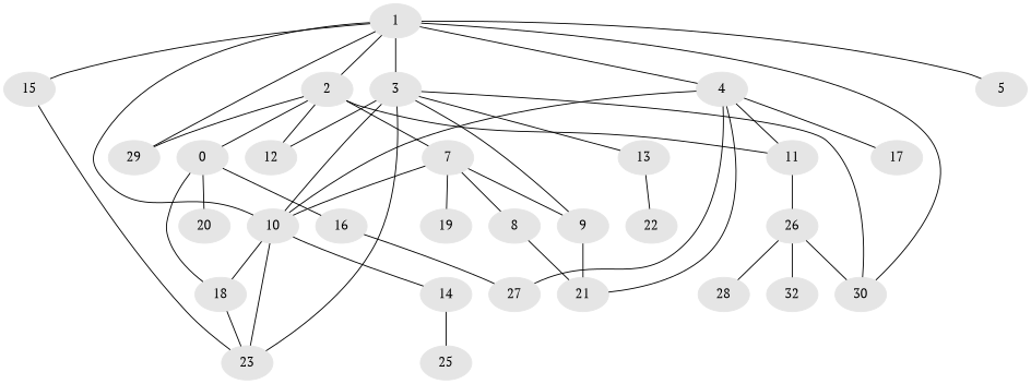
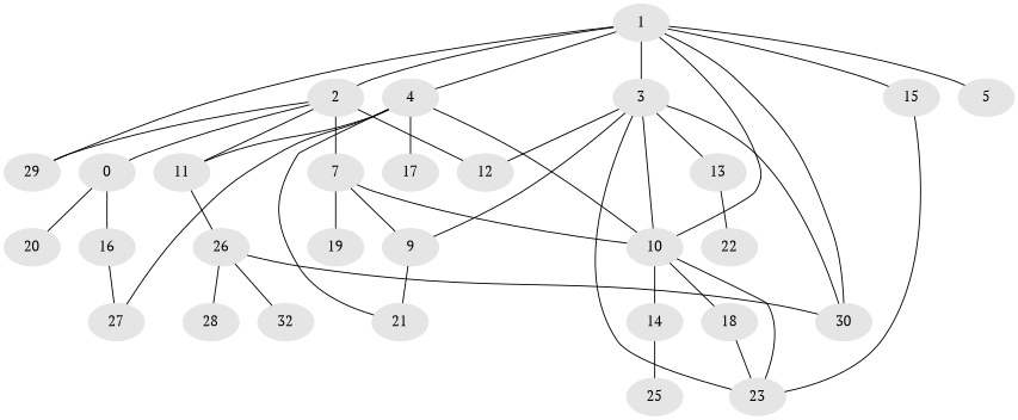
  graph {
    fontname="PT Serif"
    node [color=gray90 fontname="PT Serif" style=filled]
    edge [fontname="PT Serif" weight=1.0]
    1
    2
    3
    4
    5
    10
    15
    29
    30
    n10 [label=0]
    7
    11
    12
    9
    13
    23
    17
    21
    27
    18
    14
    16
    20
-   8
    19
    26
    22
    25
    28
    32
    1 -- 2 [weight=2.0]
    1 -- 3 [weight=6.0]
    1 -- 4
    1 -- 5
    1 -- 10
    1 -- 15
    1 -- 29
    1 -- 30
    2 -- 29
    2 -- n10
    2 -- 7
    2 -- 11
    2 -- 12
    3 -- 10
    3 -- 30
    3 -- 12
    3 -- 9
    3 -- 13
    3 -- 23
    4 -- 10
    4 -- 11
    4 -- 17
    4 -- 21
    4 -- 27
    10 -- 23
    10 -- 18
    10 -- 14
    15 -- 23
-   n10 -- 18
    n10 -- 16
    n10 -- 20
    7 -- 10
    7 -- 9
-   7 -- 8
    7 -- 19 [weight=6.0]
    11 -- 26 [weight=3.0]
    9 -- 21
    13 -- 22
    18 -- 23
    14 -- 25
    16 -- 27
-   8 -- 21
    26 -- 30
    26 -- 28
    26 -- 32
  }
